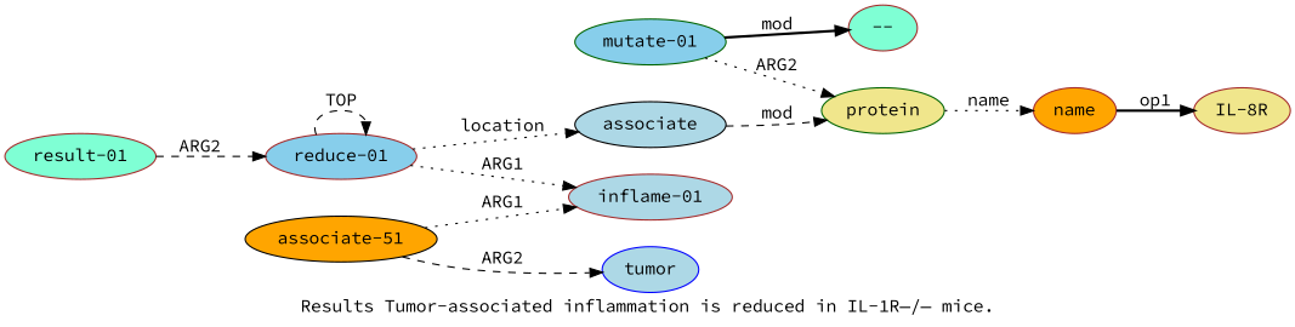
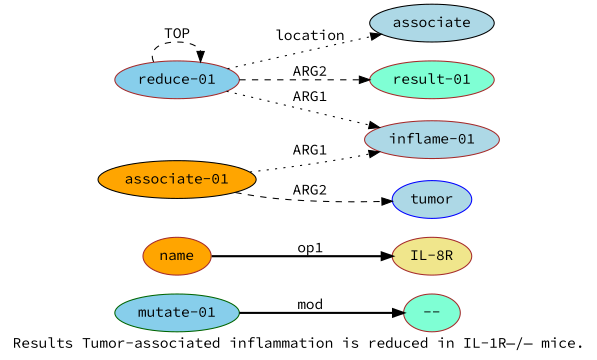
  digraph {
    fontname="Source Code Pro"
    label="Results Tumor-associated inflammation is reduced in IL-1R—/— mice."
    rankdir=LR
    node [color=brown fillcolor=lightblue fontname="Source Code Pro" gold_ind=-1 style=filled test_ind=-1]
    edge [color=black fontname="Source Code Pro" gold_label=ARG2 style=dotted test_label=ARG2]
    n1 [fillcolor=aquamarine gold_label="--" label="--" test_label="--"]
    n2 [fillcolor=khaki gold_label="IL-1R" label="IL-8R" test_label="IL-1R"]
    n3 [gold_ind=1 gold_label="inflame-01" label="inflame-01" test_ind=1 test_label="inflame-01"]
    n4 [fillcolor=skyblue gold_ind=0 gold_label="reduce-01" label="reduce-01" test_ind=0 test_label="reduce-01"]
    n5 [color=black gold_ind=4 gold_label=mouse label=associate test_ind=4 test_label=mouse]
-   n6 [color=darkgreen fillcolor=khaki gold_ind=5 gold_label=protein label=protein test_ind=5 test_label=protein]
    n7 [fillcolor=orange gold_ind=6 gold_label=name label=name test_ind=6 test_label=name]
    n8 [color=blue gold_ind=3 gold_label=tumor label=tumor test_ind=3 test_label=tumor]
-   n9 [color=black fillcolor=orange gold_ind=2 gold_label="associate-01" label="associate-51" test_ind=2 test_label="associate-01"]
+   n9 [color=black fillcolor=orange gold_ind=2 gold_label="associate-01" label="associate-01" test_ind=2 test_label="associate-01"]
    n10 [color=darkgreen fillcolor=skyblue gold_ind=7 gold_label="mutate-01" label="mutate-01" test_ind=7 test_label="mutate-01"]
    n11 [fillcolor=aquamarine gold_ind=8 gold_label="result-01" label="result-01" test_ind=8 test_label="result-01"]
    n4 -> n3 [gold_label=ARG1 label=ARG1 test_label=ARG1]
    n4 -> n4 [gold_label=TOP label=TOP style=dashed test_label=TOP]
    n4 -> n5 [gold_label=location label=location test_label=location]
-   n5 -> n6 [gold_label=mod label=mod style=dashed test_label=mod]
-   n6 -> n7 [gold_label=name label=name test_label=name]
    n7 -> n2 [gold_label=op1 label=op1 style=bold test_label=op1]
    n9 -> n3 [gold_label=ARG1 label=ARG1 test_label=ARG1]
    n9 -> n8 [label=ARG2 style=dashed]
    n10 -> n1 [gold_label=mod label=mod style=bold test_label=mod]
-   n10 -> n6 [label=ARG2]
-   n11 -> n4 [label=ARG2 style=dashed]
+   n4 -> n11 [label=ARG2 style=dashed]
  }
